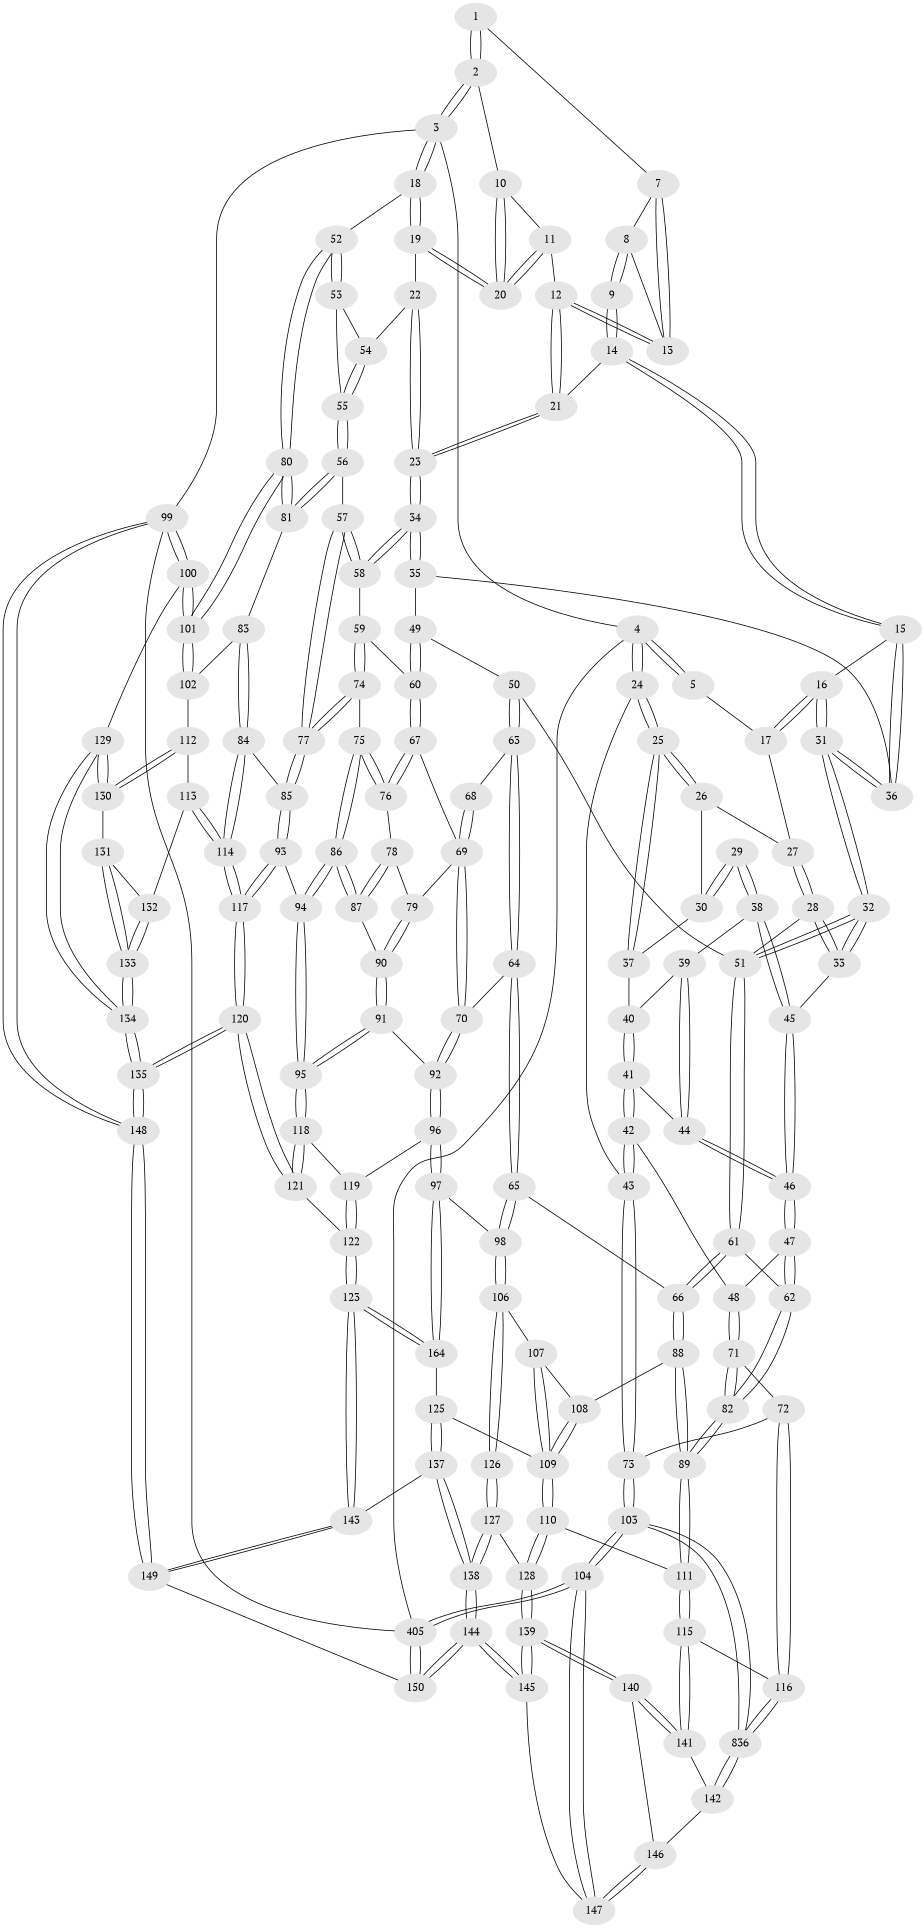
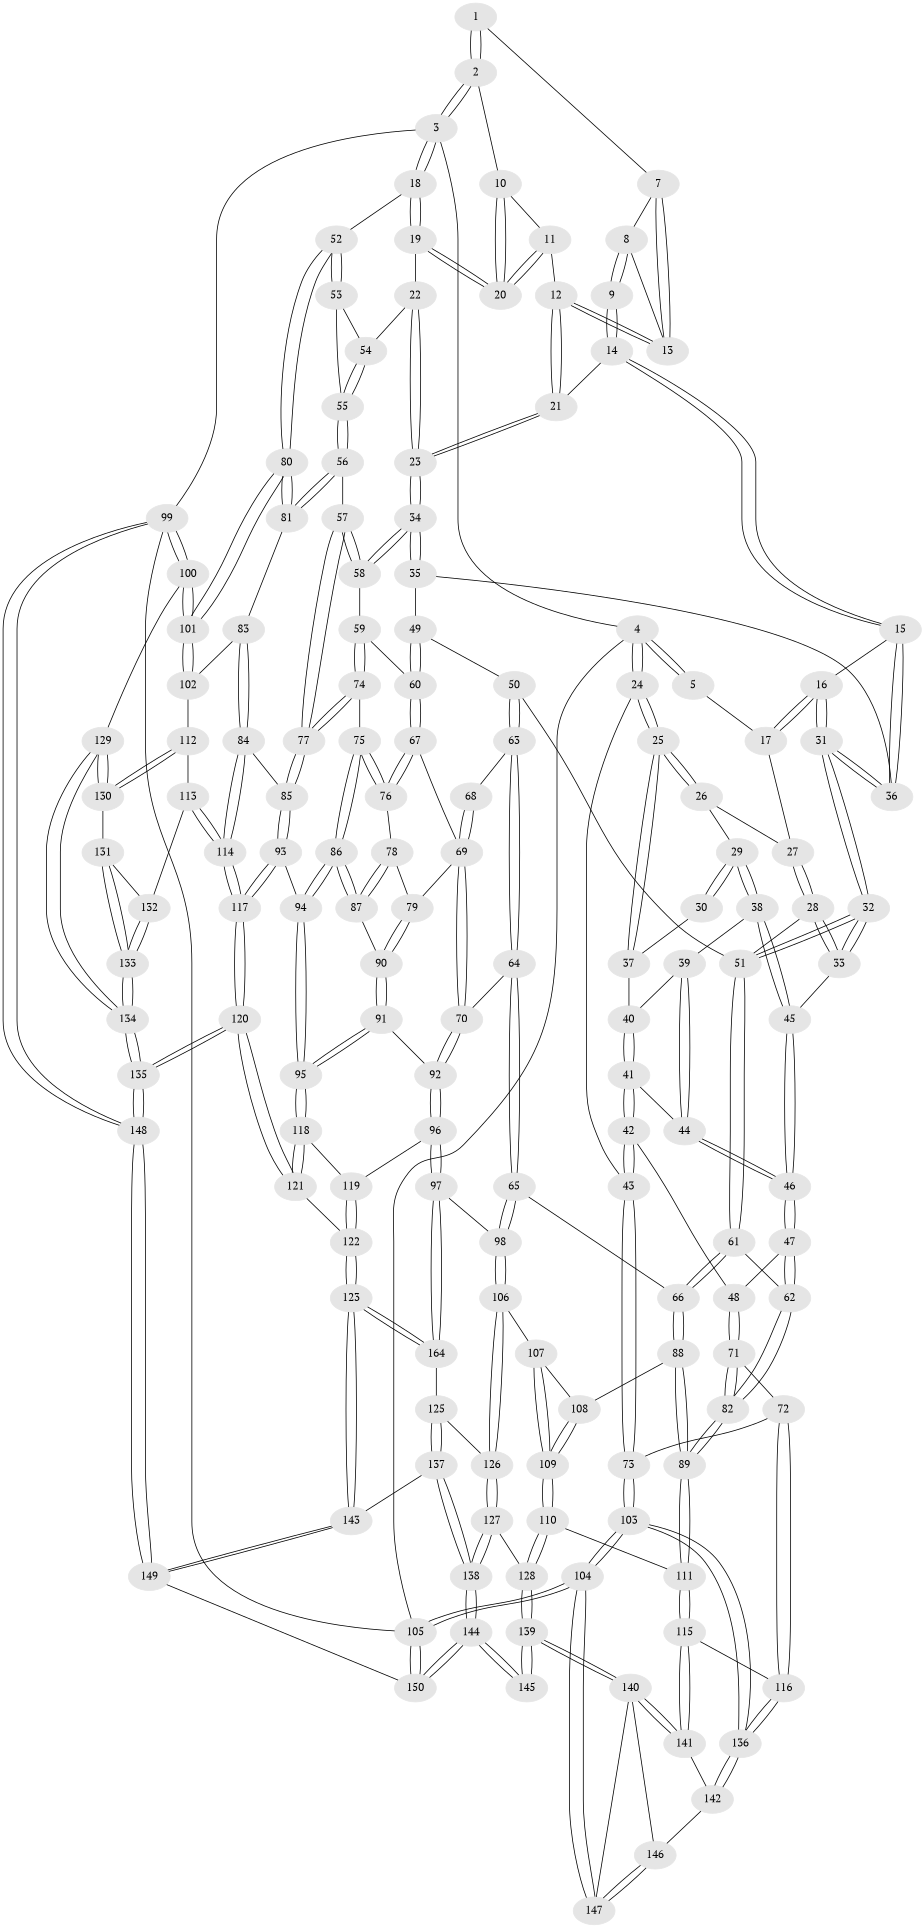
  graph {
    fontname="PT Serif"
    node [color=gray90 fontname="PT Serif" style=filled]
    edge [fontname="PT Serif"]
    1
    2
    7
    3
    10
    8
    13
    4
    18
    99
    11
    20
    5
    24
-   105 [label=405]
+   105
    19
    52
    100
    148
    17
    25
    43
    150
    27
    9
    14
    21
    15
    12
    23
    16
    36
    31
    32
    28
    22
    53
    80
    54
    34
    55
    35
    58
    26
    37
    73
    30
    40
    33
    51
    29
    38
    45
    39
    61
    46
    49
    59
    50
    60
    41
    44
    42
    48
    71
    103
    47
    62
    82
    72
    63
    67
    64
    68
    66
    81
    101
    56
    57
    77
    83
    85
    74
    75
    76
    69
    88
    89
    65
    70
    98
    92
    106
    108
    78
    79
    90
    96
    116
-   136 [label=836]
+   136
    104
    86
    87
    94
    93
    91
    102
    84
    111
    114
    112
    117
    95
    109
    115
    118
    97
    119
    120
    121
    n121 [label=164]
    122
    125
    107
    126
    129
    149
    130
    134
    113
    147
    142
    127
    110
    128
    139
    141
    132
    131
    133
    135
    123
    143
    137
    138
    144
    140
    145
    146
    1 -- 2
    1 -- 2
    1 -- 7
    2 -- 3
    2 -- 3
    2 -- 10
    7 -- 8
    7 -- 13
    7 -- 13
    3 -- 4
    3 -- 18
    3 -- 18
    3 -- 99
    10 -- 11
    10 -- 20
    10 -- 20
    8 -- 13
    8 -- 9
    8 -- 9
    4 -- 5
    4 -- 5
    4 -- 24
    4 -- 24
    4 -- 105
    18 -- 19
    18 -- 19
    18 -- 52
    99 -- 105
    99 -- 100
    99 -- 100
    99 -- 148
    99 -- 148
    11 -- 20
    11 -- 20
    11 -- 12
    5 -- 17
    24 -- 25
    24 -- 25
    24 -- 43
    105 -- 150
    105 -- 150
    19 -- 20
    19 -- 20
    19 -- 22
    52 -- 53
    52 -- 53
    52 -- 80
    52 -- 80
    100 -- 101
    100 -- 101
    100 -- 129
    148 -- 149
    148 -- 149
    17 -- 27
    25 -- 26
    25 -- 26
    25 -- 37
    25 -- 37
    43 -- 73
    43 -- 73
    27 -- 28
    27 -- 28
    9 -- 14
    9 -- 14
    14 -- 21
    14 -- 15
    14 -- 15
    21 -- 23
    21 -- 23
    15 -- 16
    15 -- 36
    15 -- 36
    12 -- 13
    12 -- 13
    12 -- 21
    12 -- 21
    23 -- 34
    23 -- 34
    16 -- 17
    16 -- 17
    16 -- 31
    16 -- 31
    31 -- 36
    31 -- 36
    31 -- 32
    31 -- 32
    32 -- 33
    32 -- 33
    32 -- 51
    32 -- 51
    28 -- 33
    28 -- 33
    28 -- 51
    22 -- 23
    22 -- 23
    22 -- 54
    53 -- 54
    53 -- 55
    80 -- 81
    80 -- 81
    80 -- 101
    80 -- 101
    54 -- 55
    54 -- 55
    34 -- 35
    34 -- 35
    34 -- 58
    34 -- 58
    55 -- 56
    55 -- 56
    35 -- 36
    35 -- 49
    58 -- 59
    26 -- 27
-   26 -- 30
+   26 -- 29
    37 -- 40
    73 -- 103
    73 -- 103
    30 -- 37
    40 -- 41
    40 -- 41
    33 -- 45
    51 -- 61
    51 -- 61
    29 -- 30
    29 -- 30
    29 -- 38
    29 -- 38
    38 -- 45
    38 -- 45
    38 -- 39
    45 -- 46
    45 -- 46
    39 -- 40
    39 -- 44
    39 -- 44
    61 -- 62
    61 -- 66
    61 -- 66
    46 -- 47
    46 -- 47
    49 -- 50
    49 -- 60
    49 -- 60
    59 -- 60
    59 -- 74
    59 -- 74
    50 -- 51
    50 -- 63
    50 -- 63
    60 -- 67
    60 -- 67
    41 -- 44
    41 -- 42
    41 -- 42
    44 -- 46
    44 -- 46
    42 -- 43
    42 -- 43
    42 -- 48
    48 -- 71
    48 -- 71
    71 -- 82
    71 -- 82
    71 -- 72
    103 -- 136
    103 -- 136
    103 -- 104
    103 -- 104
    47 -- 48
    47 -- 62
    47 -- 62
    62 -- 82
    62 -- 82
    82 -- 89
    82 -- 89
    72 -- 73
    72 -- 116
    72 -- 116
    63 -- 64
    63 -- 64
    63 -- 68
    67 -- 76
    67 -- 76
    67 -- 69
    64 -- 65
    64 -- 65
    64 -- 70
    68 -- 69
    68 -- 69
    66 -- 88
    66 -- 88
    81 -- 83
    101 -- 102
    101 -- 102
    56 -- 81
    56 -- 81
    56 -- 57
    57 -- 58
    57 -- 58
    57 -- 77
    57 -- 77
    77 -- 85
    77 -- 85
    83 -- 102
    83 -- 84
    83 -- 84
    85 -- 93
    85 -- 93
    74 -- 77
    74 -- 77
    74 -- 75
    75 -- 76
    75 -- 76
    75 -- 86
    75 -- 86
    76 -- 78
    69 -- 70
    69 -- 70
    69 -- 79
    88 -- 89
    88 -- 89
    88 -- 108
    89 -- 111
    89 -- 111
    65 -- 66
    65 -- 98
    65 -- 98
    70 -- 92
    70 -- 92
    98 -- 106
    98 -- 106
    92 -- 96
    92 -- 96
    106 -- 107
    106 -- 126
    106 -- 126
    108 -- 109
    108 -- 109
    78 -- 79
    78 -- 87
    78 -- 87
    79 -- 90
    79 -- 90
    90 -- 91
    90 -- 91
    96 -- 97
    96 -- 97
    96 -- 119
    116 -- 136
    116 -- 136
    136 -- 142
    136 -- 142
    104 -- 105
    104 -- 105
    104 -- 147
    104 -- 147
    86 -- 87
    86 -- 87
    86 -- 94
    86 -- 94
    87 -- 90
    94 -- 95
    94 -- 95
    93 -- 94
    93 -- 117
    93 -- 117
    91 -- 92
    91 -- 95
    91 -- 95
    102 -- 112
    84 -- 85
    84 -- 114
    84 -- 114
    111 -- 115
    111 -- 115
    114 -- 117
    114 -- 117
    112 -- 130
    112 -- 130
    112 -- 113
    117 -- 120
    117 -- 120
    95 -- 118
    95 -- 118
    109 -- 110
    109 -- 110
    115 -- 116
    115 -- 141
    115 -- 141
    118 -- 119
    118 -- 121
    118 -- 121
    97 -- 98
    97 -- n121
    97 -- n121
    119 -- 122
    119 -- 122
    120 -- 121
    120 -- 121
    120 -- 135
    120 -- 135
    121 -- 122
    n121 -- 125
    122 -- 123
    122 -- 123
-   125 -- 109
+   125 -- 126
    125 -- 137
    125 -- 137
    107 -- 108
    107 -- 109
    107 -- 109
    126 -- 127
    126 -- 127
    129 -- 130
    129 -- 130
    129 -- 134
    129 -- 134
    149 -- 150
    130 -- 131
    134 -- 135
    134 -- 135
    113 -- 114
    113 -- 114
    113 -- 132
    142 -- 146
    127 -- 128
    127 -- 138
    127 -- 138
    110 -- 111
    110 -- 128
    110 -- 128
    128 -- 139
    128 -- 139
    139 -- 140
    139 -- 140
    139 -- 145
    139 -- 145
    141 -- 142
    132 -- 133
    132 -- 133
    131 -- 132
    131 -- 133
    131 -- 133
    133 -- 134
    133 -- 134
    135 -- 148
    135 -- 148
    123 -- n121
    123 -- n121
    123 -- 143
    123 -- 143
    143 -- 149
    143 -- 149
    137 -- 143
    137 -- 138
    137 -- 138
    138 -- 144
    138 -- 144
    144 -- 150
    144 -- 150
    144 -- 145
    144 -- 145
    140 -- 141
    140 -- 141
    140 -- 146
-   145 -- 147
+   140 -- 147
    146 -- 147
    146 -- 147
  }
